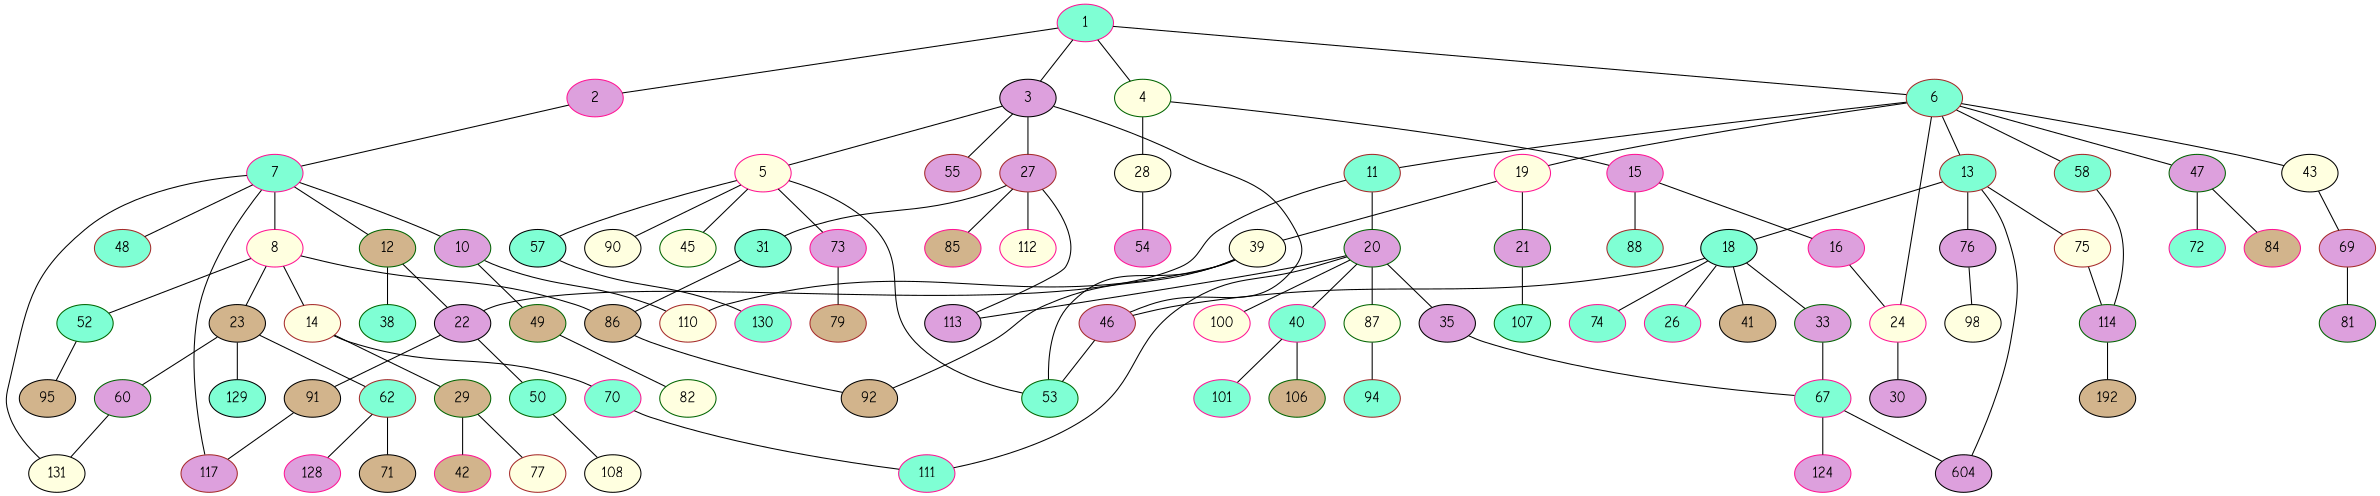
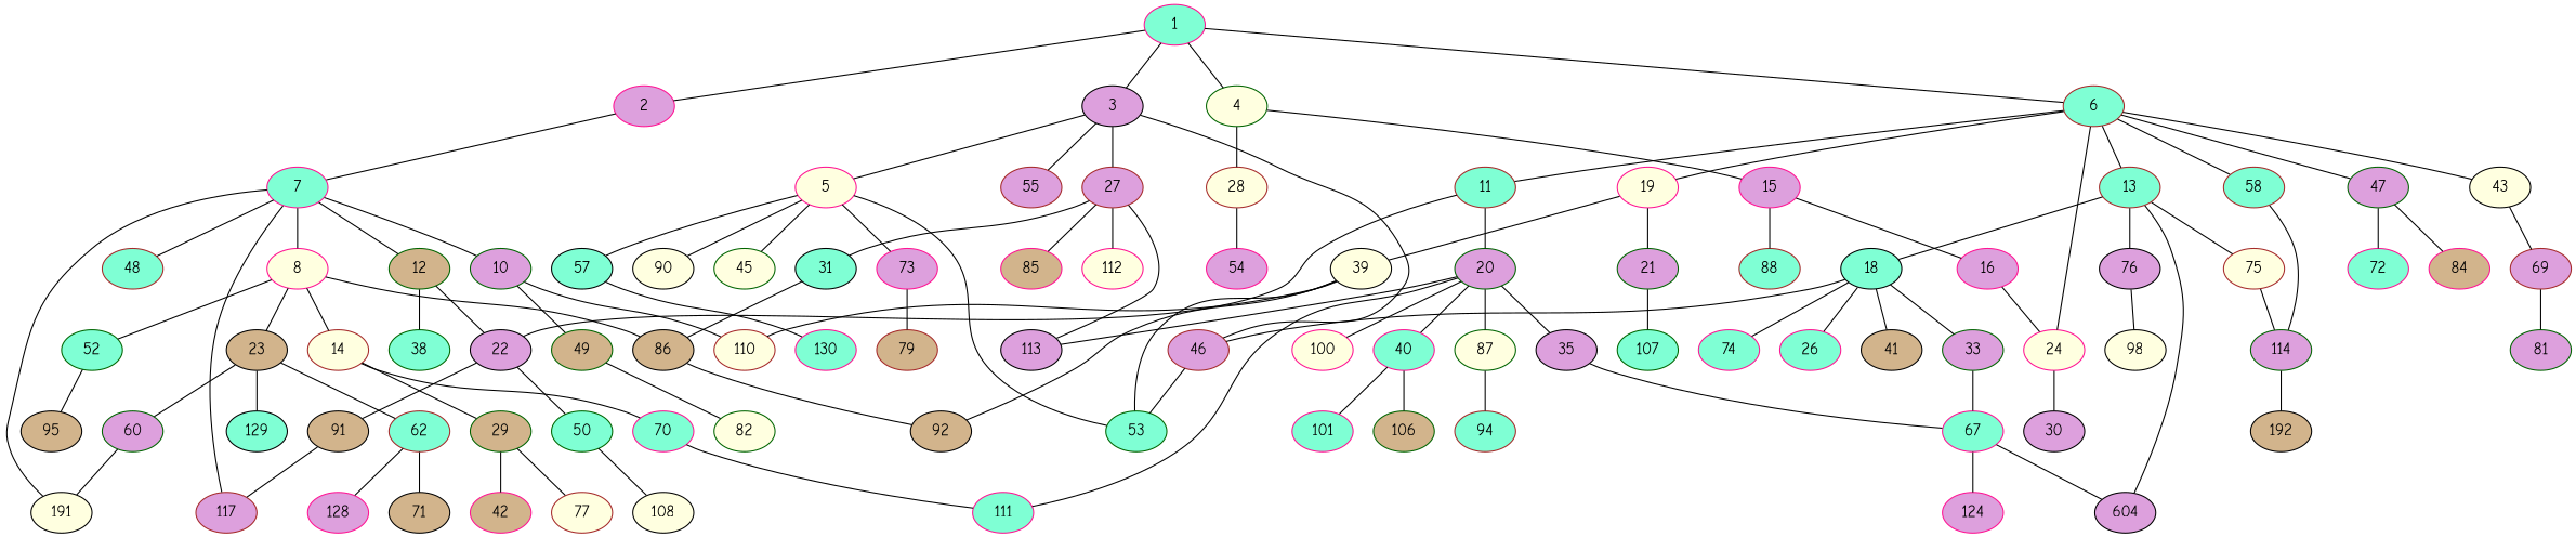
  graph {
    fontname="Comic Neue"
    node [color=deeppink fillcolor=aquamarine fontname="Comic Neue" style=filled]
    edge [fontname="Comic Neue"]
    1 [super="+36"]
    2 [fillcolor=plum]
    3 [color=black fillcolor=plum super="+119"]
    4 [color=darkgreen fillcolor=lightyellow super="+116"]
    6 [color=brown super="+17"]
    7 [super="+9"]
    5 [fillcolor=lightyellow super="+34"]
    27 [color=brown fillcolor=plum super="+56"]
    46 [color=brown fillcolor=plum super="+65"]
    55 [color=brown fillcolor=plum]
    15 [fillcolor=plum]
-   28 [color=black fillcolor=lightyellow]
+   28 [color=brown fillcolor=lightyellow]
    11 [color=brown]
    13 [color=brown super="+66"]
    19 [fillcolor=lightyellow]
    24 [fillcolor=lightyellow]
    43 [color=black fillcolor=lightyellow]
    47 [color=darkgreen fillcolor=plum super="+123"]
    58 [color=brown]
    8 [fillcolor=lightyellow super="+44"]
    10 [color=darkgreen fillcolor=plum super="+93"]
    12 [color=darkgreen fillcolor=tan]
    48 [color=brown super="+96"]
    117 [color=brown fillcolor=plum]
-   131 [color=black fillcolor=lightyellow]
+   131 [color=black fillcolor=lightyellow label=191]
    45 [color=darkgreen fillcolor=lightyellow]
    53 [color=darkgreen super="+121"]
    57 [color=black super="+61"]
    73 [fillcolor=plum super="+102"]
    90 [color=black fillcolor=lightyellow super="+127"]
    113 [color=black fillcolor=plum]
    31 [color=black super="+51"]
    85 [fillcolor=tan]
    112 [fillcolor=lightyellow]
    16 [fillcolor=plum super="+32"]
    88 [color=brown]
    54 [fillcolor=plum]
    130
    79 [color=brown fillcolor=tan]
    20 [color=darkgreen fillcolor=plum super="+37"]
    22 [color=black fillcolor=plum super="+63"]
    18 [color=black super="+25"]
    75 [color=brown fillcolor=lightyellow]
    76 [color=black fillcolor=plum super="+78"]
    n45 [color=black fillcolor=plum label=604 super="+105"]
    21 [color=darkgreen fillcolor=plum super="+97"]
    39 [color=black fillcolor=lightyellow super="+118"]
    30 [color=black fillcolor=plum]
    69 [color=brown fillcolor=plum super="+89"]
    72
    84 [fillcolor=tan]
    114 [color=darkgreen fillcolor=plum super="+120"]
    14 [color=brown fillcolor=lightyellow]
    23 [color=black fillcolor=tan]
    52 [color=darkgreen super="+64"]
    86 [color=black fillcolor=tan super="+115"]
    49 [color=darkgreen fillcolor=tan super="+59"]
    110 [color=brown fillcolor=lightyellow]
    38 [color=darkgreen super="+68"]
    29 [color=darkgreen fillcolor=tan]
    70 [super="+99"]
    60 [color=darkgreen fillcolor=plum]
    62 [color=brown super="+126"]
    129 [color=black]
    95 [color=black fillcolor=tan]
    92 [color=black fillcolor=tan]
    82 [color=darkgreen fillcolor=lightyellow]
    35 [color=black fillcolor=plum]
    40 [super="+83"]
    87 [color=darkgreen fillcolor=lightyellow super="+103"]
    100 [fillcolor=lightyellow]
    111
    50 [color=darkgreen]
    91 [color=black fillcolor=tan]
    26
    33 [color=darkgreen fillcolor=plum]
    41 [color=black fillcolor=tan]
    74
    98 [color=black fillcolor=lightyellow]
    42 [fillcolor=tan]
    77 [color=brown fillcolor=lightyellow]
    67 [super="+80"]
    107 [color=darkgreen]
    101 [super="+125"]
    106 [color=darkgreen fillcolor=tan]
    94 [color=brown]
    108 [color=black fillcolor=lightyellow super="+109"]
    71 [color=black fillcolor=tan]
    128 [fillcolor=plum]
    124 [fillcolor=plum]
    81 [color=darkgreen fillcolor=plum]
    n92 [color=black fillcolor=tan label=192]
    1 -- 2
    1 -- 3
    1 -- 4
    1 -- 6
    2 -- 7
    3 -- 5
    3 -- 27
    3 -- 46
    3 -- 55
    4 -- 15
    4 -- 28
    6 -- 11
    6 -- 13
    6 -- 19
    6 -- 24
    6 -- 43
    6 -- 47
    6 -- 58
    7 -- 8
    7 -- 10
    7 -- 12
    7 -- 48
    7 -- 117
    7 -- 131
    5 -- 45
    5 -- 53
    5 -- 57
    5 -- 73
    5 -- 90
    27 -- 113
    27 -- 31
    27 -- 85
    27 -- 112
    46 -- 53
    15 -- 16
    15 -- 88
    28 -- 54
    11 -- 20
    11 -- 22
    13 -- 18
    13 -- 75
    13 -- 76
    13 -- n45
    19 -- 21
    19 -- 39
    24 -- 30
    43 -- 69
    47 -- 72
    47 -- 84
    58 -- 114
    8 -- 14
    8 -- 23
    8 -- 52
    8 -- 86
    10 -- 49
    10 -- 110
    12 -- 22
    12 -- 38
    57 -- 130
    73 -- 79
    31 -- 86
    16 -- 24
    20 -- 113
    20 -- 35
    20 -- 40
    20 -- 87
    20 -- 100
    20 -- 111
    22 -- 50
    22 -- 91
    18 -- 46
    18 -- 26
    18 -- 33
    18 -- 41
    18 -- 74
    75 -- 114
    76 -- 98
    21 -- 107
    39 -- 53
    39 -- 110
    39 -- 92
    69 -- 81
    114 -- n92
    14 -- 29
    14 -- 70
    23 -- 60
    23 -- 62
    23 -- 129
    52 -- 95
    86 -- 92
    49 -- 82
    29 -- 42
    29 -- 77
    70 -- 111
    60 -- 131
    62 -- 71
    62 -- 128
    35 -- 67
    40 -- 101
    40 -- 106
    87 -- 94
    50 -- 108
    91 -- 117
    33 -- 67
    67 -- n45
    67 -- 124
  }
